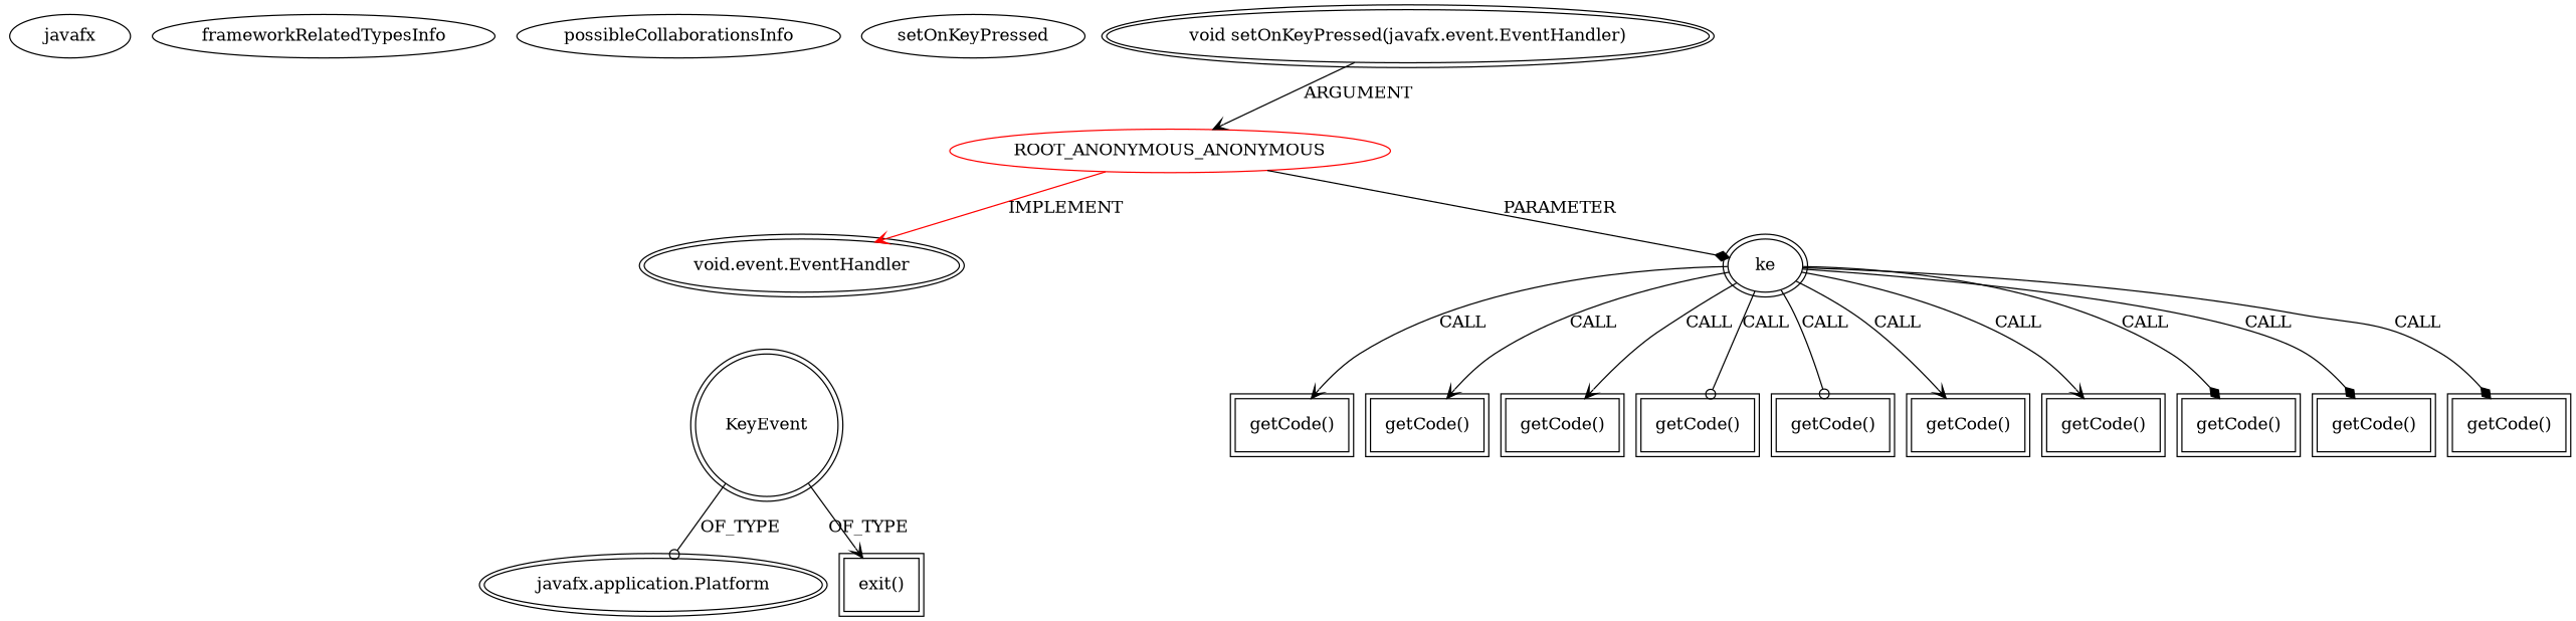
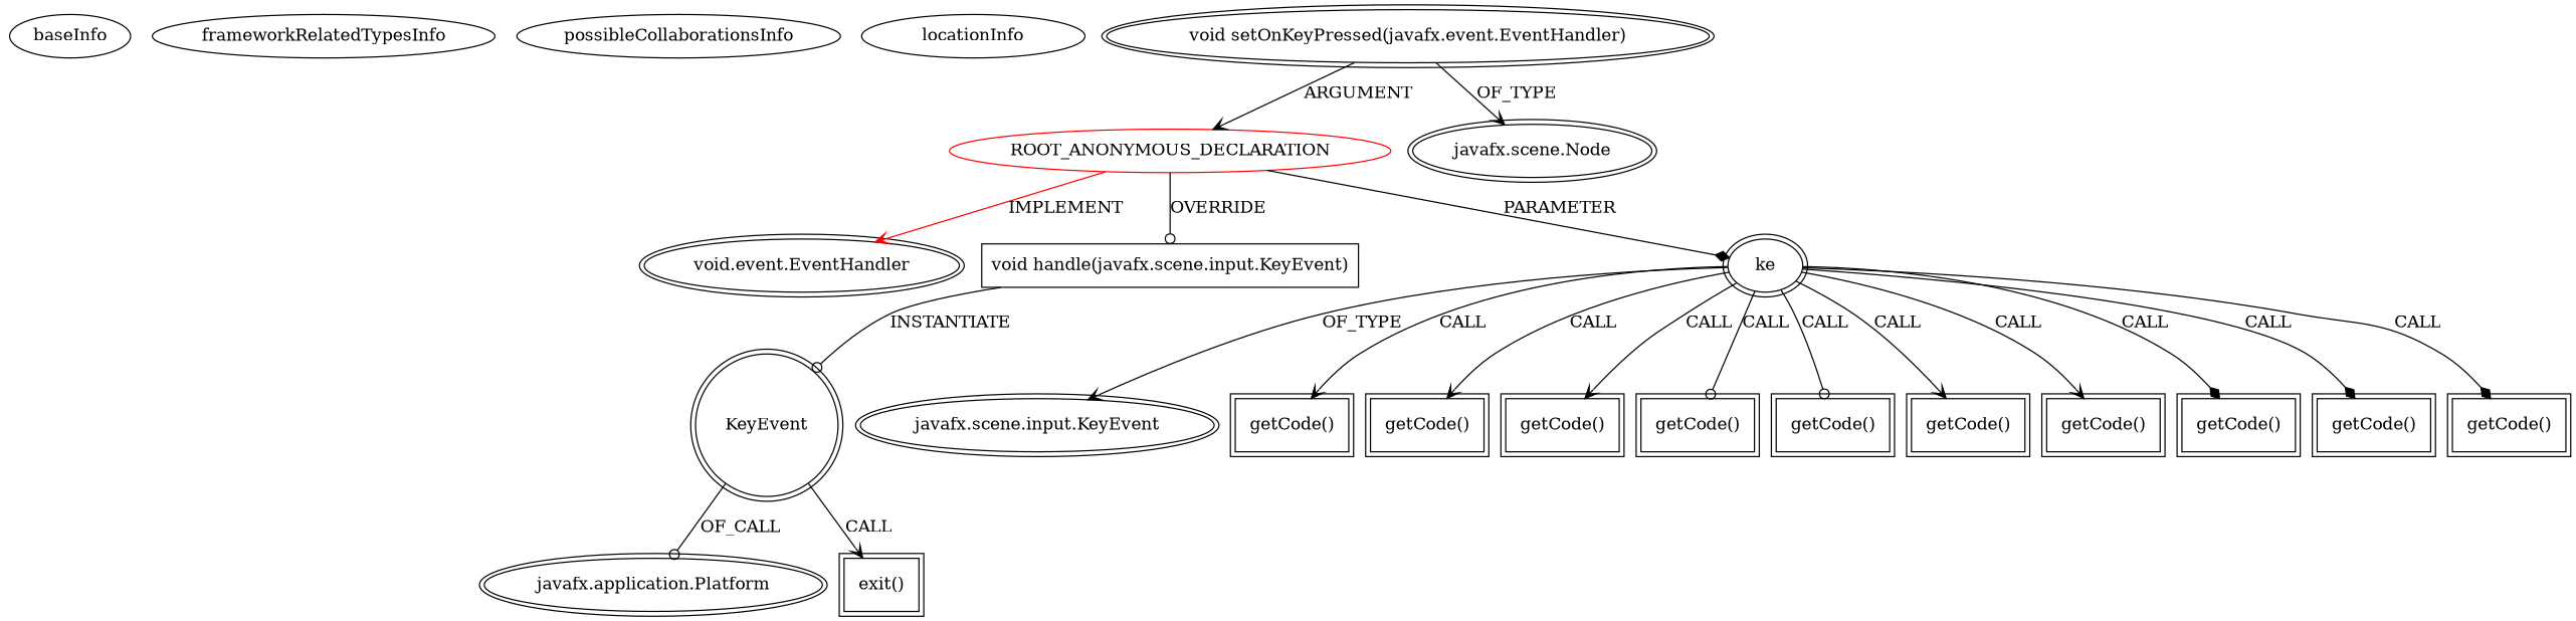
  digraph {
    node [isFrameworkType=true vertexType=INSIDE_CALL peripheries=2 shape=box]
    edge [arrowhead=vee]
-   baseInfo [category=extension_graph graphId=446 isAnonymous=true possibleRelation=false label=javafx isFrameworkType="" vertexType="" peripheries="" shape=""]
+   baseInfo [category=extension_graph graphId=446 isAnonymous=true possibleRelation=false isFrameworkType="" vertexType="" peripheries="" shape=""]
    frameworkRelatedTypesInfo [0="javafx.event.EventHandler" isFrameworkType="" vertexType="" peripheries="" shape=""]
    possibleCollaborationsInfo [isFrameworkType="" vertexType="" peripheries="" shape=""]
-   locationInfo [contextSignature="void initContent(int)" filePath="/Enriqe-Breaking-Bad-Brick-Breaker/Breaking-Bad-Brick-Breaker-master/src/bbbrickbreaker/Level.java" graphId=446 projectName="Enriqe-Breaking-Bad-Brick-Breaker" label=setOnKeyPressed isFrameworkType="" vertexType="" peripheries="" shape=""]
-   n5 [color=red isFrameworkType=false label=ROOT_ANONYMOUS_ANONYMOUS vertexType=ROOT_ANONYMOUS_DECLARATION peripheries="" shape=""]
+   locationInfo [contextSignature="void initContent(int)" filePath="/Enriqe-Breaking-Bad-Brick-Breaker/Breaking-Bad-Brick-Breaker-master/src/bbbrickbreaker/Level.java" graphId=446 projectName="Enriqe-Breaking-Bad-Brick-Breaker" isFrameworkType="" vertexType="" peripheries="" shape=""]
+   n5 [color=red isFrameworkType=false label=ROOT_ANONYMOUS_DECLARATION vertexType=ROOT_ANONYMOUS_DECLARATION peripheries="" shape=""]
    n6 [label="void.event.EventHandler" vertexType=FRAMEWORK_INTERFACE_TYPE shape=""]
+   n7 [isFrameworkType=false label="void handle(javafx.scene.input.KeyEvent)" vertexType=OVERRIDING_METHOD_DECLARATION peripheries=""]
    n8 [label=ke vertexType=PARAMETER_DECLARATION shape=""]
    n9 [label=KeyEvent shape=circle vertexType=VARIABLE_EXPRESION]
    n10 [label="void setOnKeyPressed(javafx.event.EventHandler)" vertexType=OUTSIDE_CALL shape=""]
+   n11 [label="javafx.scene.Node" vertexType=FRAMEWORK_CLASS_TYPE shape=""]
+   n12 [label="javafx.scene.input.KeyEvent" vertexType=FRAMEWORK_CLASS_TYPE shape=""]
    n13 [label="getCode()"]
    n14 [label="getCode()"]
    n15 [label="getCode()"]
    n16 [label="getCode()"]
    n17 [label="getCode()"]
    n18 [label="getCode()"]
    n19 [label="getCode()"]
    n20 [label="getCode()"]
    n21 [label="getCode()"]
    n22 [label="getCode()"]
    n23 [label="javafx.application.Platform" vertexType=FRAMEWORK_CLASS_TYPE shape=""]
    n24 [label="exit()"]
    n5 -> n6 [color=red label=IMPLEMENT]
+   n5 -> n7 [arrowhead=odot label=OVERRIDE]
    n5 -> n8 [arrowhead=diamond label=PARAMETER]
+   n7 -> n9 [arrowhead=odot label=INSTANTIATE]
+   n8 -> n12 [label=OF_TYPE]
    n8 -> n13 [label=CALL]
    n8 -> n14 [label=CALL]
    n8 -> n15 [label=CALL]
    n8 -> n16 [arrowhead=odot label=CALL]
    n8 -> n17 [arrowhead=odot label=CALL]
    n8 -> n18 [label=CALL]
    n8 -> n19 [label=CALL]
    n8 -> n20 [arrowhead=diamond label=CALL]
    n8 -> n21 [arrowhead=diamond label=CALL]
    n8 -> n22 [arrowhead=diamond label=CALL]
-   n9 -> n23 [arrowhead=odot label=OF_TYPE]
-   n9 -> n24 [label=OF_TYPE]
+   n9 -> n23 [arrowhead=odot label=OF_CALL]
+   n9 -> n24 [label=CALL]
    n10 -> n5 [label=ARGUMENT]
+   n10 -> n11 [label=OF_TYPE]
  }
